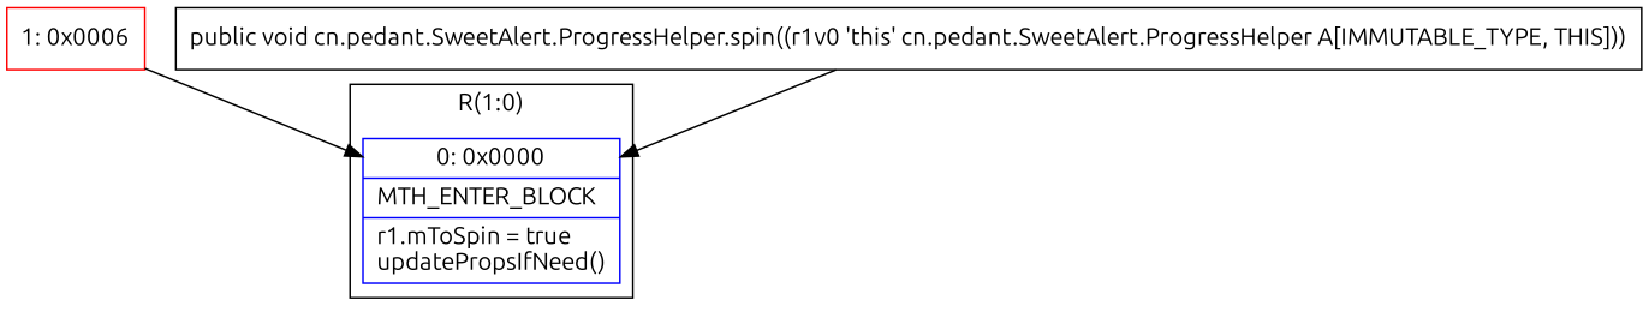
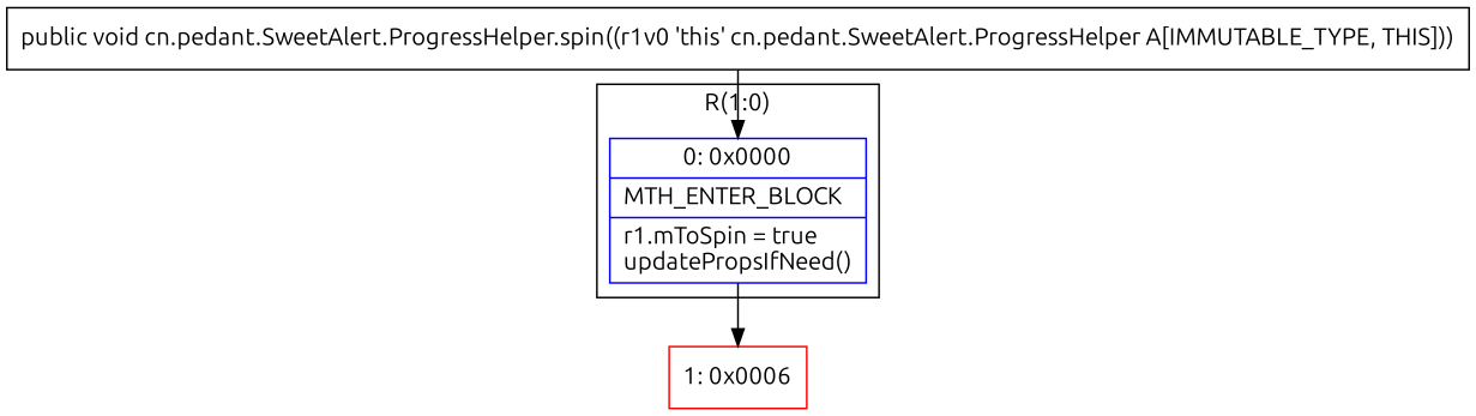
  digraph {
    fontname=Ubuntu
    node [shape=record fontname=Ubuntu]
    edge [fontname=Ubuntu]
    n1 [color=blue label="{0\:\ 0x0000|MTH_ENTER_BLOCK\l|r1.mToSpin = true\lupdatePropsIfNeed()\l}"]
    n2 [color=red label="{1\:\ 0x0006}"]
    n3 [label="{public void cn.pedant.SweetAlert.ProgressHelper.spin((r1v0 'this' cn.pedant.SweetAlert.ProgressHelper A[IMMUTABLE_TYPE, THIS])) }"]
    subgraph cluster_1 {
      label="R(1:0)"
      n1
    }
-   n2 -> n1
+   n1 -> n2
    n3 -> n1
  }
